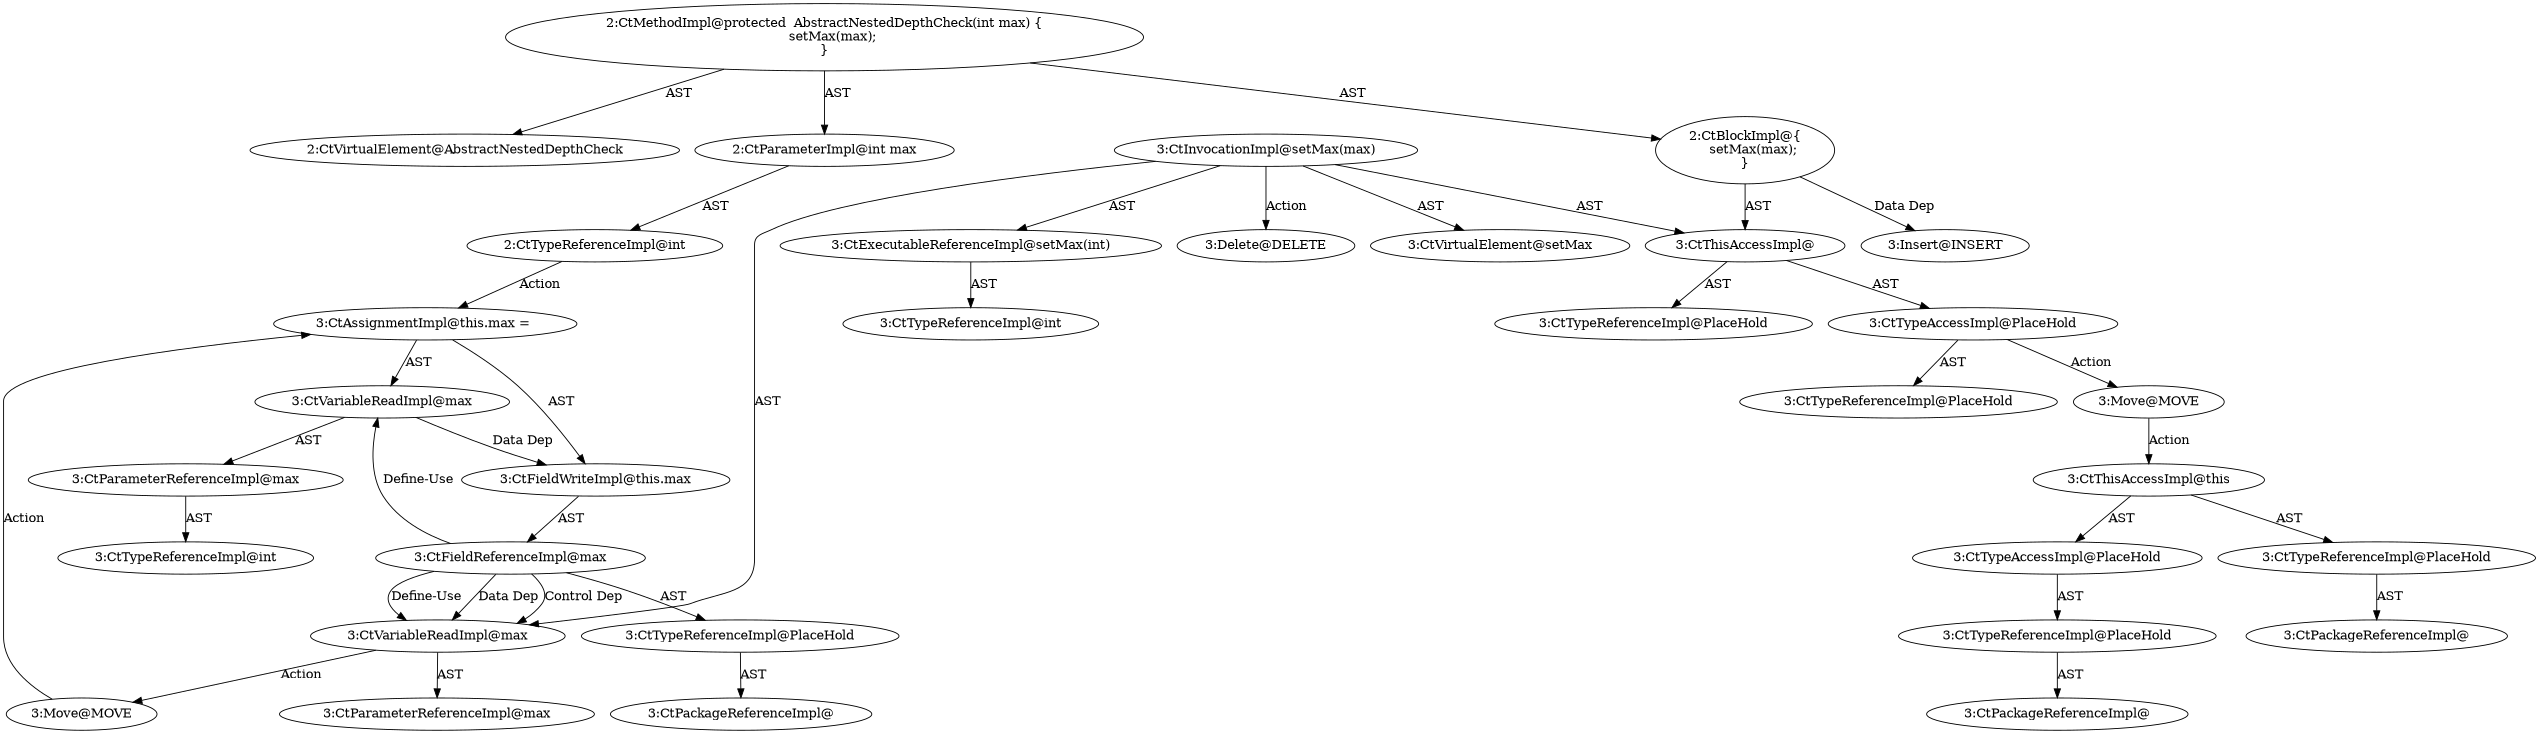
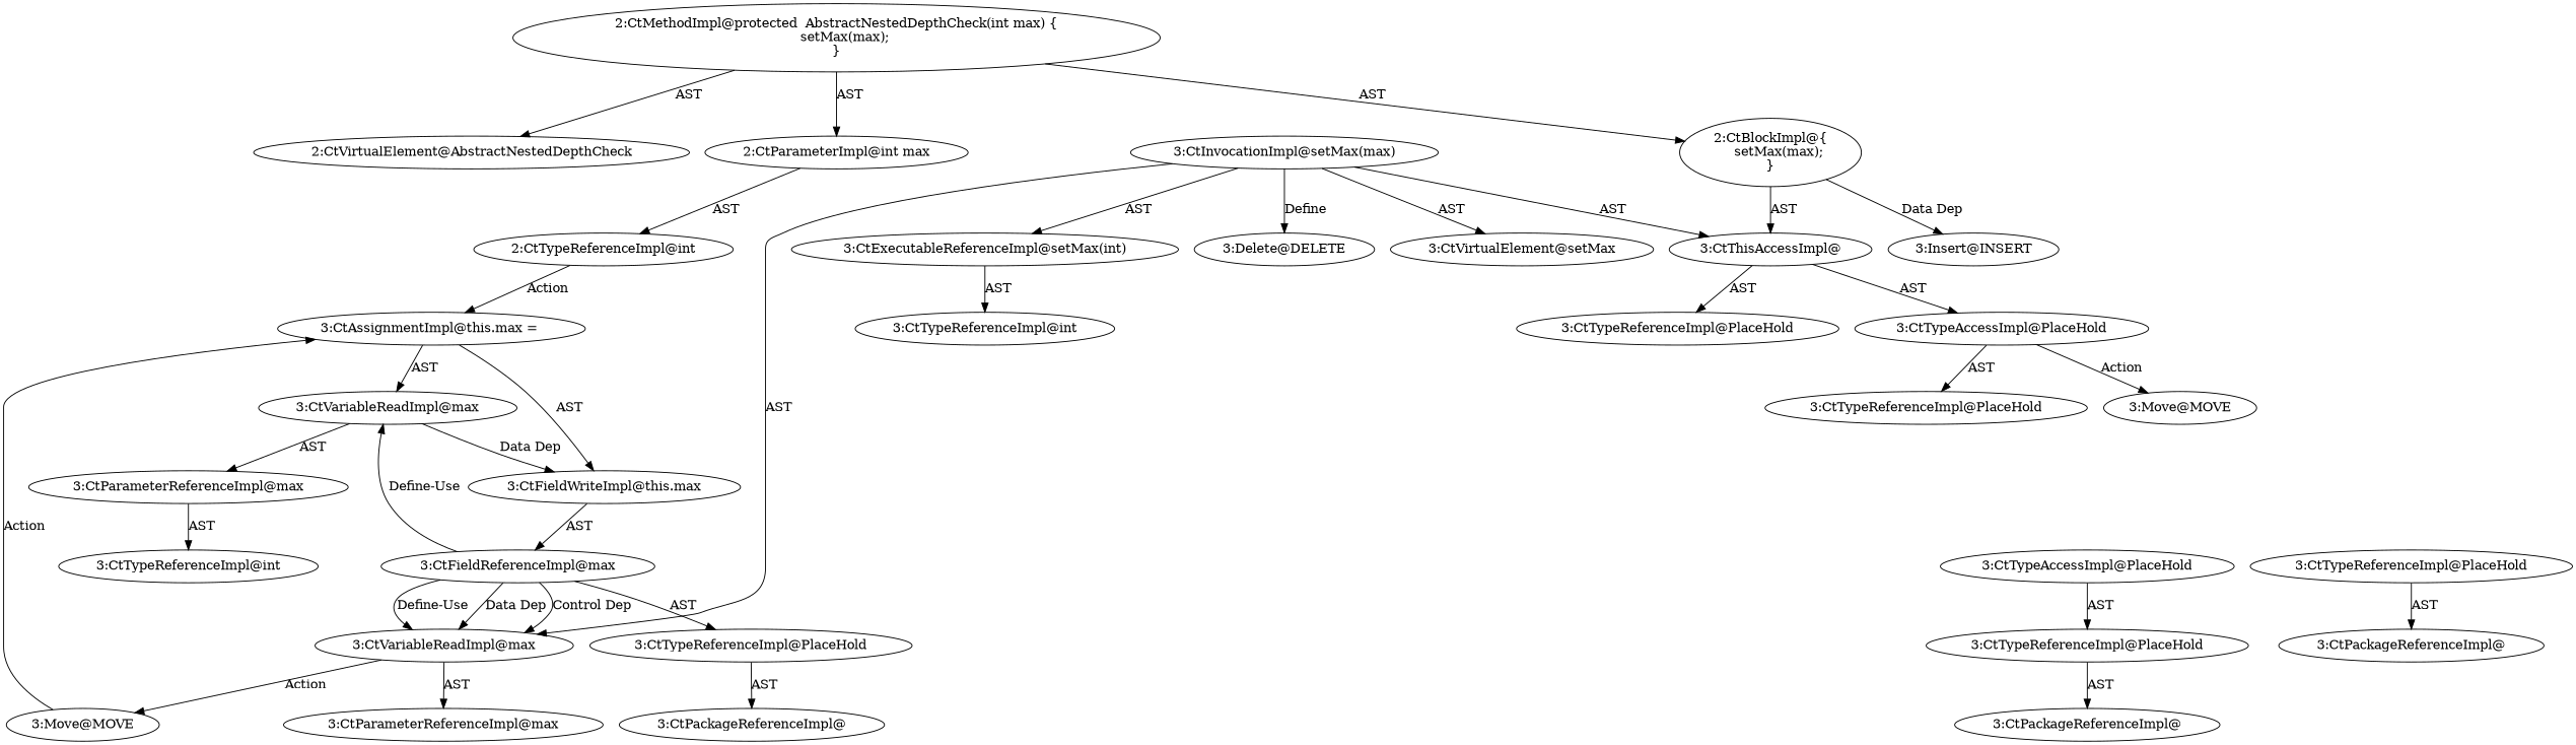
  digraph {
    node [shape=ellipse]
    n1 [label="2:CtVirtualElement@AbstractNestedDepthCheck"]
    n2 [label="2:CtParameterImpl@int max"]
    n3 [label="2:CtTypeReferenceImpl@int"]
    n4 [label="3:CtAssignmentImpl@this.max = "]
    n5 [label="3:CtExecutableReferenceImpl@setMax(int)"]
    n6 [label="3:CtTypeReferenceImpl@int"]
    n7 [label="3:CtVirtualElement@setMax"]
    n8 [label="3:CtTypeAccessImpl@PlaceHold"]
    n9 [label="3:CtTypeReferenceImpl@PlaceHold"]
    n10 [label="3:Move@MOVE"]
-   n11 [label="3:CtThisAccessImpl@this"]
    n12 [label="3:CtThisAccessImpl@"]
    n13 [label="3:CtTypeReferenceImpl@PlaceHold"]
    n14 [label="3:CtVariableReadImpl@max"]
    n15 [label="3:CtParameterReferenceImpl@max"]
    n16 [label="3:Move@MOVE"]
    n17 [label="3:CtInvocationImpl@setMax(max)"]
    n18 [label="3:Delete@DELETE"]
    n19 [label="2:CtBlockImpl@\{\n    setMax(max);\n\}"]
    n20 [label="3:Insert@INSERT"]
    n21 [label="2:CtMethodImpl@protected  AbstractNestedDepthCheck(int max) \{\n    setMax(max);\n\}"]
    n22 [label="3:CtVariableReadImpl@max"]
    n23 [label="3:CtFieldWriteImpl@this.max"]
    n24 [label="3:CtPackageReferenceImpl@"]
    n25 [label="3:CtTypeReferenceImpl@PlaceHold"]
    n26 [label="3:CtPackageReferenceImpl@"]
    n27 [label="3:CtTypeReferenceImpl@PlaceHold"]
    n28 [label="3:CtTypeAccessImpl@PlaceHold"]
    n29 [label="3:CtPackageReferenceImpl@"]
    n30 [label="3:CtTypeReferenceImpl@PlaceHold"]
    n31 [label="3:CtFieldReferenceImpl@max"]
    n32 [label="3:CtParameterReferenceImpl@max"]
    n33 [label="3:CtTypeReferenceImpl@int"]
    n2 -> n3 [label=AST]
    n3 -> n4 [label=Action]
    n4 -> n22 [label=AST]
    n4 -> n23 [label=AST]
    n5 -> n6 [label=AST]
    n8 -> n9 [label=AST]
    n8 -> n10 [label=Action]
-   n10 -> n11 [label=Action]
-   n11 -> n25 [label=AST]
-   n11 -> n28 [label=AST]
    n12 -> n8 [label=AST]
    n12 -> n13 [label=AST]
    n14 -> n15 [label=AST]
    n14 -> n16 [label=Action]
    n16 -> n4 [label=Action]
    n17 -> n5 [label=AST]
    n17 -> n7 [label=AST]
    n17 -> n12 [label=AST]
    n17 -> n14 [label=AST]
-   n17 -> n18 [label=Action]
+   n17 -> n18 [label=Define]
    n19 -> n12 [label=AST]
    n19 -> n20 [label="Data Dep"]
    n21 -> n1 [label=AST]
    n21 -> n2 [label=AST]
    n21 -> n19 [label=AST]
    n22 -> n23 [label="Data Dep"]
    n22 -> n32 [label=AST]
    n23 -> n31 [label=AST]
    n25 -> n24 [label=AST]
    n27 -> n26 [label=AST]
    n28 -> n27 [label=AST]
    n30 -> n29 [label=AST]
    n31 -> n14 [label="Define-Use"]
    n31 -> n14 [label="Data Dep"]
    n31 -> n14 [label="Control Dep"]
    n31 -> n22 [label="Define-Use"]
    n31 -> n30 [label=AST]
    n32 -> n33 [label=AST]
  }
